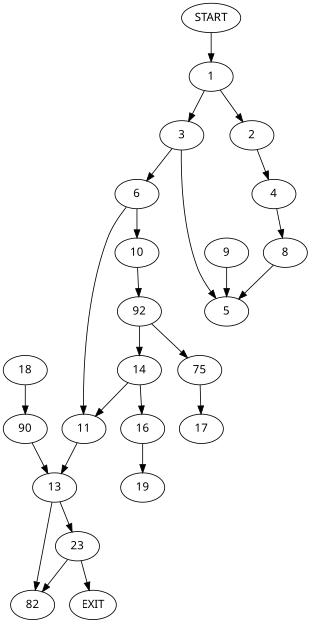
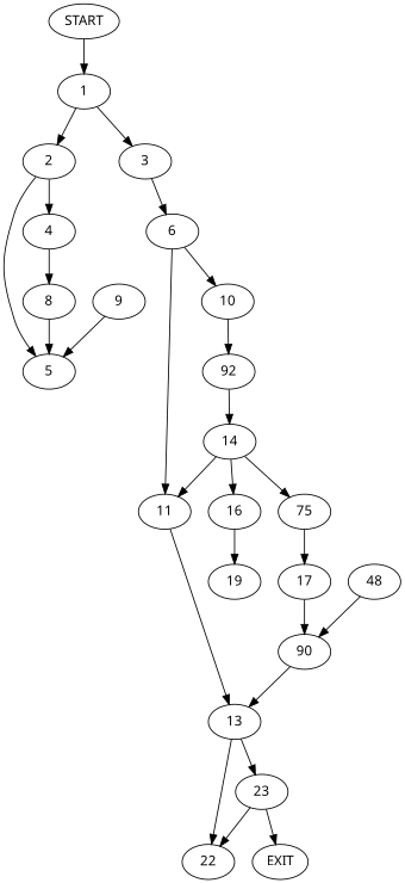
  digraph {
    fontname="Noto Sans"
    node [fontname="Noto Sans"]
    edge [fontname="Noto Sans"]
    n1 [label=START]
    1
    2
    3
    n5 [label=EXIT]
    4
    5
    6
    8
    10
    11
    n12 [label=92]
    13
    9
    14
    n16 [label=75]
-   22 [label=82]
+   22
    23
    16
    17
    19
    n22 [label=90]
-   18
+   18 [label=48]
    n1 -> 1
    1 -> 2
    1 -> 3
    2 -> 4
-   3 -> 5
+   2 -> 5
    3 -> 6
    4 -> 8
    6 -> 10
    6 -> 11
    8 -> 5
    10 -> n12
    11 -> 13
    n12 -> 14
-   n12 -> n16
+   14 -> n16
    13 -> 22
    13 -> 23
    9 -> 5
    14 -> 11
    14 -> 16
    n16 -> 17
    23 -> n5
    23 -> 22
    16 -> 19
+   17 -> n22
    n22 -> 13
    18 -> n22
  }
